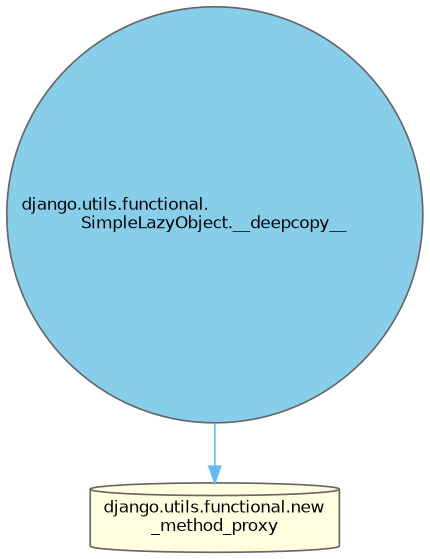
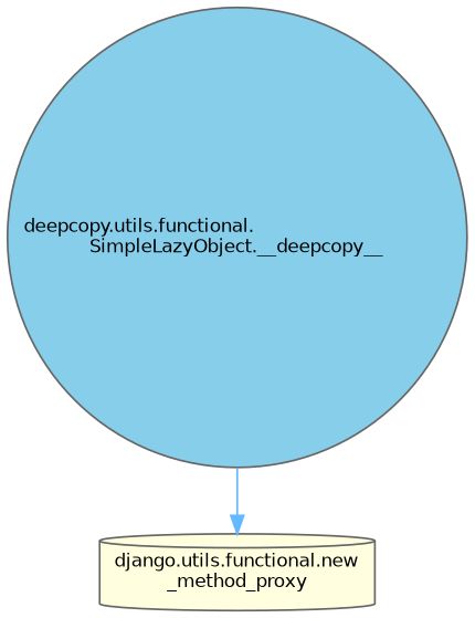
  digraph {
    rankdir=TB
    node [fontname=Helvetica fontsize=10 style=filled]
-   n1 [color=gray40 fillcolor=skyblue fontcolor=black height=0.2 label="django.utils.functional.\lSimpleLazyObject.__deepcopy__" shape=circle width=0.4]
+   n1 [color=gray40 fillcolor=skyblue fontcolor=black height=0.2 label="deepcopy.utils.functional.\lSimpleLazyObject.__deepcopy__" shape=circle width=0.4]
    n2 [color=grey40 fillcolor=lightyellow height=0.2 label="django.utils.functional.new\l_method_proxy" shape=cylinder width=0.4]
    n1 -> n2 [color=steelblue1 fontname=Helvetica fontsize=10 labelfontname=Helvetica labelfontsize=10 style=solid]
  }
